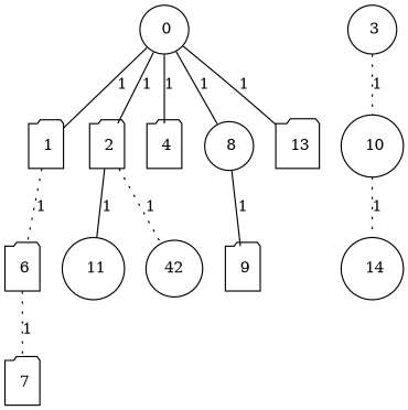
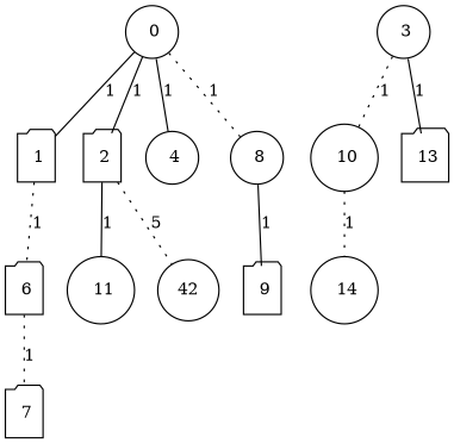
  graph {
    fixedsize="true;"
    node [color=black fontsize=12 hight=.12 shape=circle]
    edge [fontsize=12 style=solid]
    n1 [label=" 0" width=.12]
    n2 [label=" 1" shape=folder width=.12]
    n3 [label=" 2" shape=folder width=.12]
-   n4 [label=" 4" shape=folder width=.12]
+   n4 [label=" 4" width=.12]
    n5 [label=" 8" width=.12]
    n6 [label=" 6" shape=folder width=.12]
    n7 [label=" 11" width=.12]
    n8 [label=42 width=.12]
    n9 [label=" 9" shape=folder width=.12]
    n10 [label=" 3" width=.12]
    n11 [label=" 10" width=.12]
    n12 [label=" 13" shape=folder width=.12]
    n13 [label=" 7" shape=folder width=.12]
    n14 [label=" 14" width=.12]
    n1 -- n2 [label=1]
    n1 -- n3 [label=1]
    n1 -- n4 [label=1]
-   n1 -- n5 [label=1]
+   n1 -- n5 [label=1 style=dotted]
    n2 -- n6 [label=1 style=dotted]
    n3 -- n7 [label=1]
-   n3 -- n8 [label=1 style=dotted]
+   n3 -- n8 [label=5 style=dotted]
    n5 -- n9 [label=1]
    n6 -- n13 [label=1 style=dotted]
    n10 -- n11 [label=1 style=dotted]
-   n1 -- n12 [label=1]
+   n10 -- n12 [label=1]
    n11 -- n14 [label=1 style=dotted]
  }
